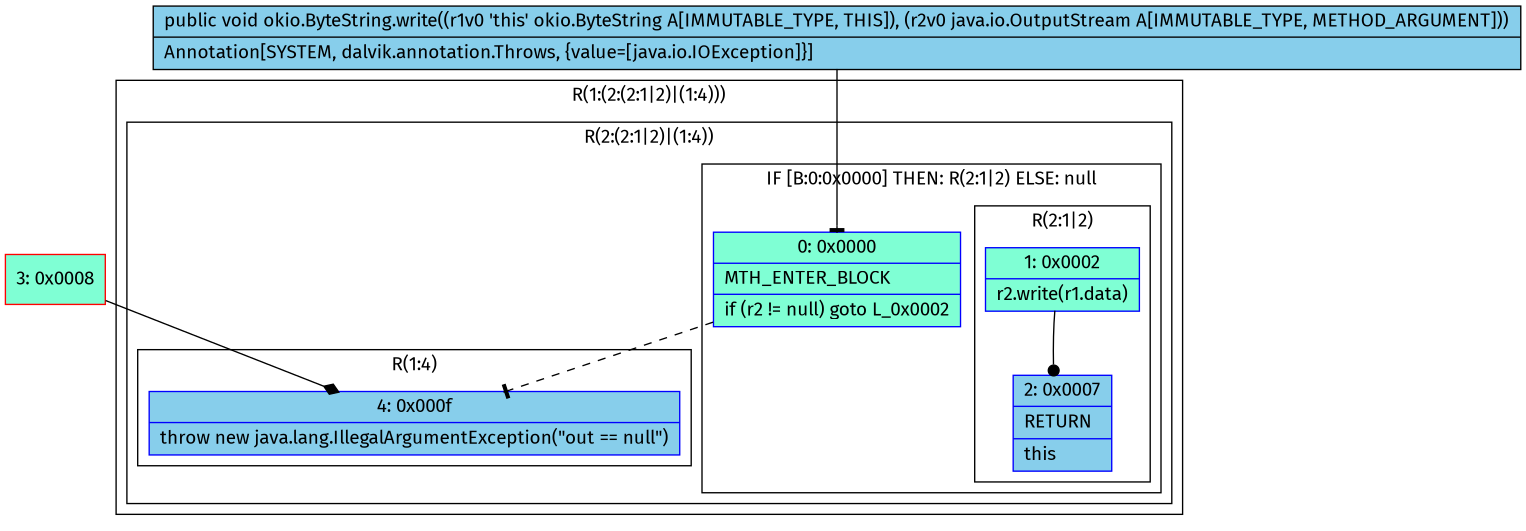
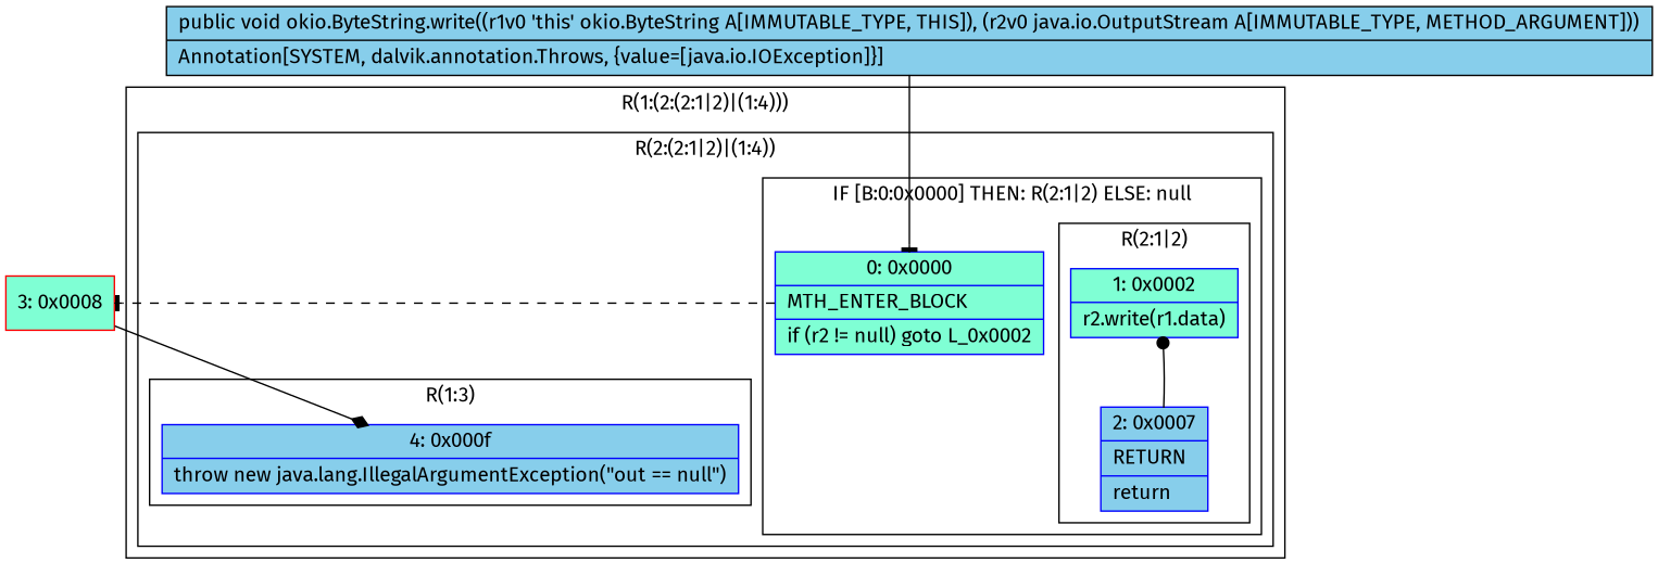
  digraph {
    fontname="Fira Sans"
    node [color=blue fillcolor=aquamarine fontname="Fira Sans" shape=record style=filled]
    edge [arrowhead=tee fontname="Fira Sans"]
    n1 [label="{1\:\ 0x0002|r2.write(r1.data)\l}"]
-   n2 [fillcolor=skyblue label="{2\:\ 0x0007|RETURN\l|this\l}"]
+   n2 [fillcolor=skyblue label="{2\:\ 0x0007|RETURN\l|return\l}"]
    n3 [label="{0\:\ 0x0000|MTH_ENTER_BLOCK\l|if (r2 != null) goto L_0x0002\l}"]
    n4 [fillcolor=skyblue label="{4\:\ 0x000f|throw new java.lang.IllegalArgumentException(\"out == null\")\l}"]
    n5 [color=red label="{3\:\ 0x0008}"]
    n6 [fillcolor=skyblue label="{public void okio.ByteString.write((r1v0 'this' okio.ByteString A[IMMUTABLE_TYPE, THIS]), (r2v0 java.io.OutputStream A[IMMUTABLE_TYPE, METHOD_ARGUMENT]))  | Annotation[SYSTEM, dalvik.annotation.Throws, \{value=[java.io.IOException]\}]\l}" color=""]
    subgraph cluster_1 {
      label="R(1:(2:(2:1|2)|(1:4)))"
      subgraph cluster_2 {
        label="R(2:(2:1|2)|(1:4))"
        subgraph cluster_3 {
          label="IF [B:0:0x0000] THEN: R(2:1|2) ELSE: null"
          n3
          subgraph cluster_4 {
            label="R(2:1|2)"
            n1
            n2
          }
        }
        subgraph cluster_5 {
-         label="R(1:4)"
+         label="R(1:3)"
          n4
        }
      }
    }
-   n1 -> n2 [arrowhead=dot]
-   n3 -> n4 [style=dashed]
+   n2 -> n1 [arrowhead=dot]
+   n3 -> n5 [style=dashed]
    n5 -> n4 [arrowhead=diamond]
    n6 -> n3
  }
